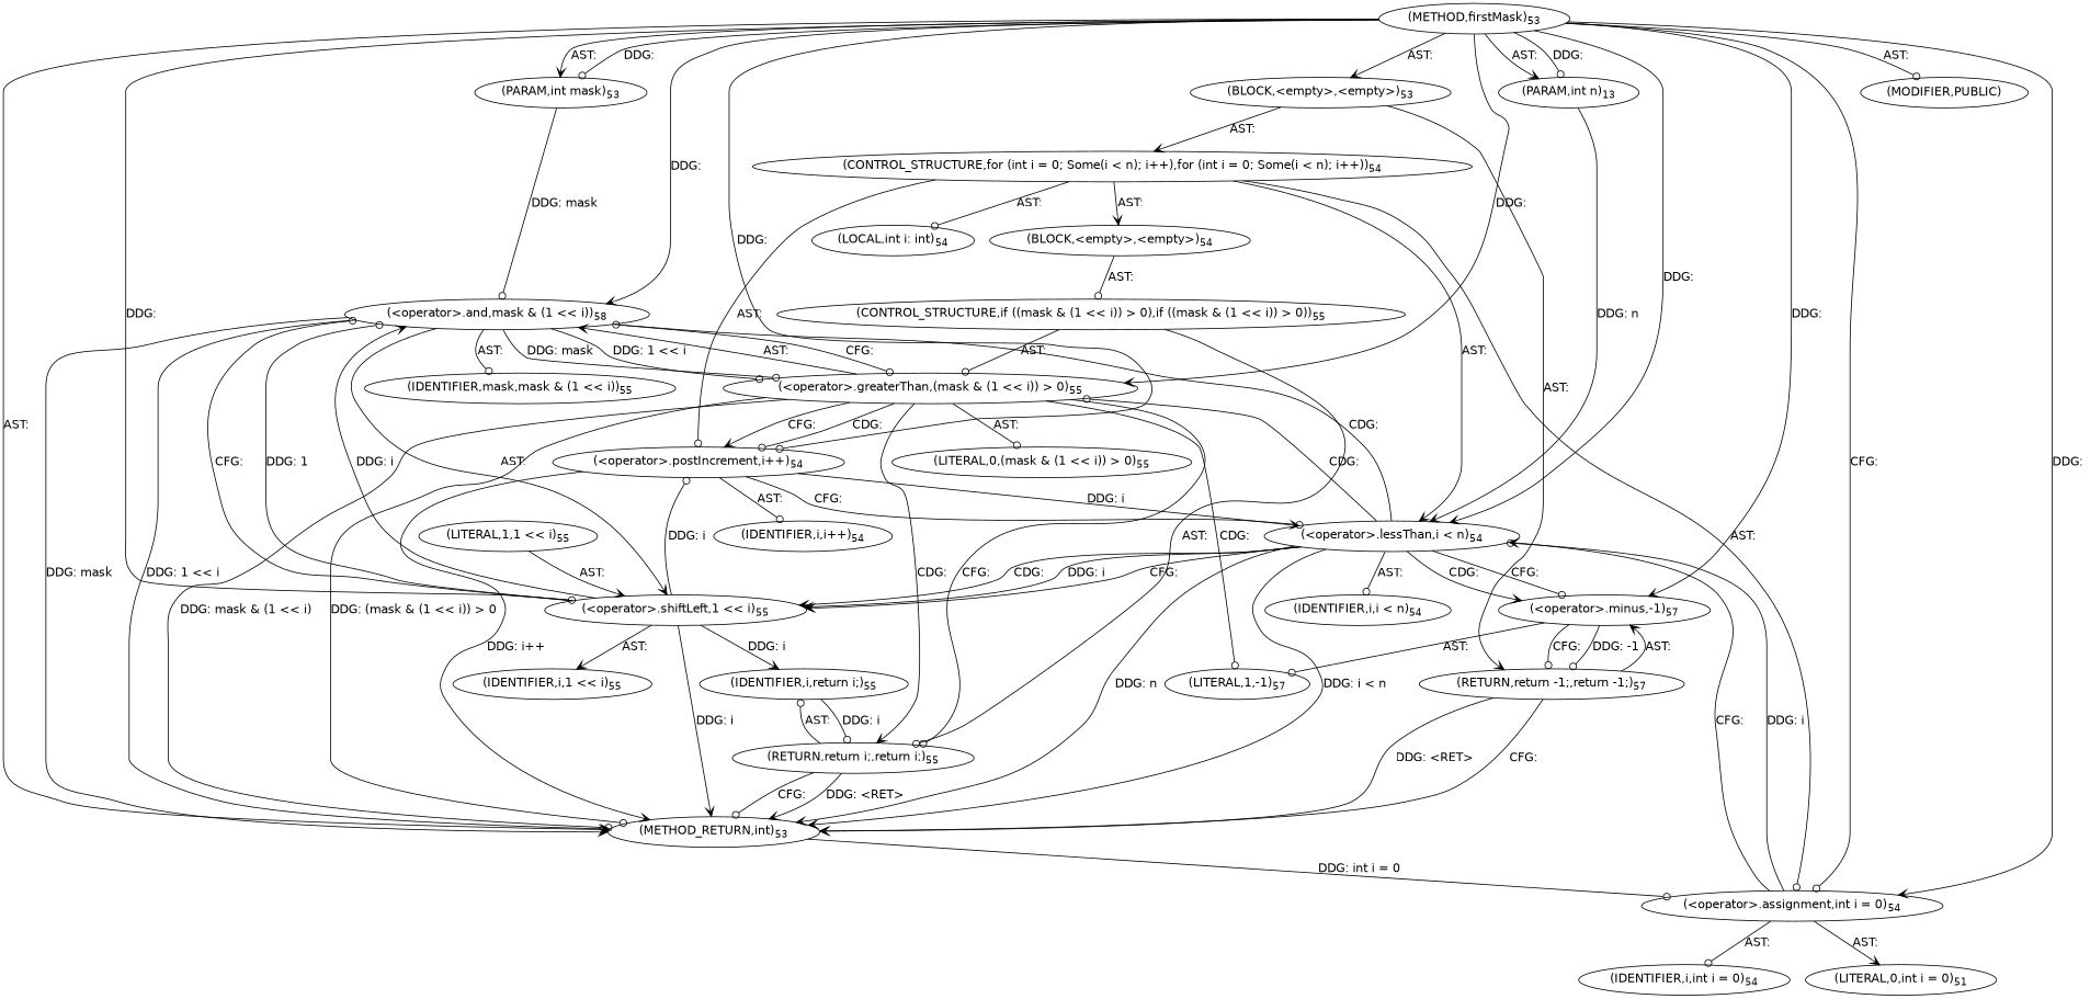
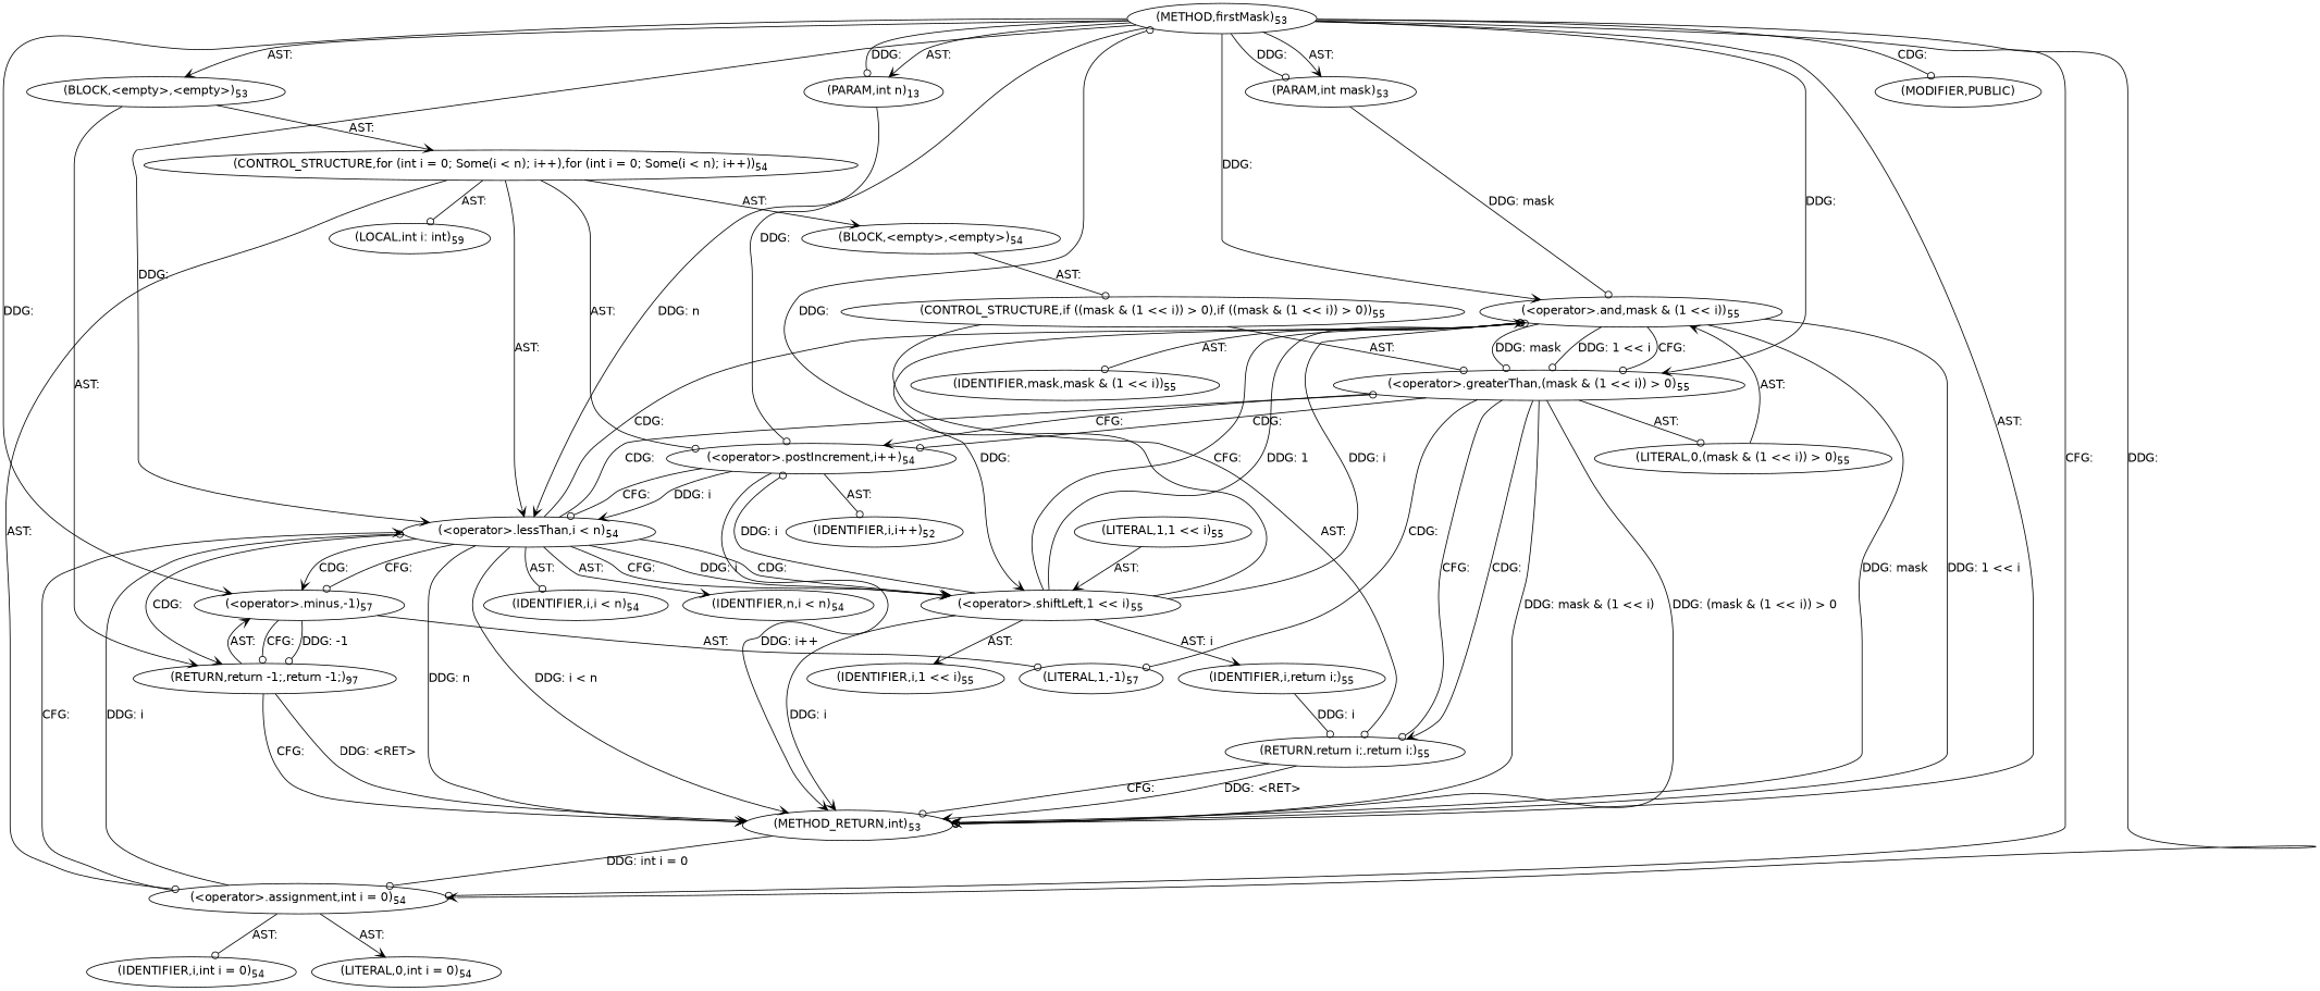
  digraph {
    fontname="DejaVu Sans"
    node [fontname="DejaVu Sans"]
    edge [arrowhead=vee fontname="DejaVu Sans"]
    n1 [label=<(METHOD,firstMask)<SUB>53</SUB>>]
    n2 [label=<(PARAM,int mask)<SUB>53</SUB>>]
    n3 [label=<(PARAM,int n)<SUB>13</SUB>>]
    n4 [label=<(BLOCK,&lt;empty&gt;,&lt;empty&gt;)<SUB>53</SUB>>]
    n5 [label=<(&lt;operator&gt;.assignment,int i = 0)<SUB>54</SUB>>]
    n6 [label=<(&lt;operator&gt;.lessThan,i &lt; n)<SUB>54</SUB>>]
    n7 [label=<(&lt;operator&gt;.postIncrement,i++)<SUB>54</SUB>>]
    n8 [label=<(&lt;operator&gt;.greaterThan,(mask &amp; (1 &lt;&lt; i)) &gt; 0)<SUB>55</SUB>>]
-   n9 [label=<(&lt;operator&gt;.and,mask &amp; (1 &lt;&lt; i))<SUB>58</SUB>>]
+   n9 [label=<(&lt;operator&gt;.and,mask &amp; (1 &lt;&lt; i))<SUB>55</SUB>>]
    n10 [label=<(&lt;operator&gt;.shiftLeft,1 &lt;&lt; i)<SUB>55</SUB>>]
    n11 [label=<(&lt;operator&gt;.minus,-1)<SUB>57</SUB>>]
    n12 [label=<(MODIFIER,PUBLIC)>]
    n13 [label=<(METHOD_RETURN,int)<SUB>53</SUB>>]
    n14 [label=<(CONTROL_STRUCTURE,for (int i = 0; Some(i &lt; n); i++),for (int i = 0; Some(i &lt; n); i++))<SUB>54</SUB>>]
-   n15 [label=<(RETURN,return -1;,return -1;)<SUB>57</SUB>>]
+   n15 [label=<(RETURN,return -1;,return -1;)<SUB>97</SUB>>]
    n16 [label=<(IDENTIFIER,i,int i = 0)<SUB>54</SUB>>]
-   n17 [label=<(LITERAL,0,int i = 0)<SUB>51</SUB>>]
+   n17 [label=<(LITERAL,0,int i = 0)<SUB>54</SUB>>]
    n18 [label=<(IDENTIFIER,i,i &lt; n)<SUB>54</SUB>>]
-   n20 [label=<(IDENTIFIER,i,i++)<SUB>54</SUB>>]
+   n19 [label=<(IDENTIFIER,n,i &lt; n)<SUB>54</SUB>>]
+   n20 [label=<(IDENTIFIER,i,i++)<SUB>52</SUB>>]
    n21 [label=<(RETURN,return i;,return i;)<SUB>55</SUB>>]
    n22 [label=<(LITERAL,0,(mask &amp; (1 &lt;&lt; i)) &gt; 0)<SUB>55</SUB>>]
    n23 [label=<(LITERAL,1,-1)<SUB>57</SUB>>]
    n24 [label=<(IDENTIFIER,mask,mask &amp; (1 &lt;&lt; i))<SUB>55</SUB>>]
    n25 [label=<(IDENTIFIER,i,return i;)<SUB>55</SUB>>]
    n26 [label=<(IDENTIFIER,i,1 &lt;&lt; i)<SUB>55</SUB>>]
-   n27 [label=<(LOCAL,int i: int)<SUB>54</SUB>>]
+   n27 [label=<(LOCAL,int i: int)<SUB>59</SUB>>]
    n28 [label=<(BLOCK,&lt;empty&gt;,&lt;empty&gt;)<SUB>54</SUB>>]
    n29 [label=<(CONTROL_STRUCTURE,if ((mask &amp; (1 &lt;&lt; i)) &gt; 0),if ((mask &amp; (1 &lt;&lt; i)) &gt; 0))<SUB>55</SUB>>]
    n30 [label=<(LITERAL,1,1 &lt;&lt; i)<SUB>55</SUB>>]
    n1 -> n2 [label="AST: "]
    n1 -> n2 [arrowhead=odot label="DDG: "]
    n1 -> n3 [label="AST: "]
    n1 -> n3 [arrowhead=odot label="DDG: "]
    n1 -> n4 [label="AST: "]
    n1 -> n5 [arrowhead=odot label="CFG: "]
    n1 -> n5 [label="DDG: "]
    n1 -> n6 [label="DDG: "]
    n1 -> n7 [arrowhead=odot label="DDG: "]
    n1 -> n8 [label="DDG: "]
    n1 -> n9 [label="DDG: "]
-   n1 -> n10 [arrowhead=odot label="DDG: "]
+   n10 -> n1 [arrowhead=odot label="DDG: "]
    n1 -> n11 [label="DDG: "]
-   n1 -> n12 [arrowhead=odot label="AST: "]
-   n1 -> n13 [label="AST: "]
+   n1 -> n12 [arrowhead=odot label="CDG: "]
+   n1 -> n13 [arrowhead=odot label="AST: "]
    n2 -> n9 [arrowhead=odot label="DDG: mask"]
    n3 -> n6 [label="DDG: n"]
    n4 -> n14 [label="AST: "]
    n4 -> n15 [label="AST: "]
    n5 -> n6 [label="CFG: "]
    n5 -> n6 [arrowhead=odot label="DDG: i"]
    n5 -> n16 [arrowhead=odot label="AST: "]
    n5 -> n17 [label="AST: "]
    n6 -> n8 [arrowhead=odot label="CDG: "]
    n6 -> n9 [arrowhead=odot label="CDG: "]
    n6 -> n10 [label="CFG: "]
    n6 -> n10 [label="DDG: i"]
    n6 -> n10 [label="CDG: "]
    n6 -> n11 [arrowhead=odot label="CFG: "]
    n6 -> n11 [label="CDG: "]
    n6 -> n13 [label="DDG: n"]
    n6 -> n13 [label="DDG: i &lt; n"]
+   n6 -> n15 [label="CDG: "]
    n6 -> n18 [arrowhead=odot label="AST: "]
+   n6 -> n19 [label="AST: "]
    n7 -> n6 [arrowhead=odot label="CFG: "]
    n7 -> n6 [label="DDG: i"]
    n7 -> n13 [label="DDG: i++"]
    n7 -> n20 [arrowhead=odot label="AST: "]
    n8 -> n7 [label="CFG: "]
    n8 -> n7 [arrowhead=odot label="CDG: "]
-   n8 -> n9 [label="AST: "]
+   n22 -> n9 [label="AST: "]
    n8 -> n13 [arrowhead=odot label="DDG: mask &amp; (1 &lt;&lt; i)"]
    n8 -> n13 [arrowhead=odot label="DDG: (mask &amp; (1 &lt;&lt; i)) &gt; 0"]
    n8 -> n21 [arrowhead=odot label="CFG: "]
    n8 -> n21 [label="CDG: "]
    n8 -> n22 [arrowhead=odot label="AST: "]
    n8 -> n23 [arrowhead=odot label="CDG: "]
    n9 -> n8 [arrowhead=odot label="CFG: "]
    n9 -> n8 [arrowhead=odot label="DDG: mask"]
    n9 -> n8 [arrowhead=odot label="DDG: 1 &lt;&lt; i"]
-   n9 -> n10 [label="AST: "]
+   n9 -> n10 [label="DDG: "]
    n9 -> n13 [label="DDG: mask"]
    n9 -> n13 [label="DDG: 1 &lt;&lt; i"]
    n9 -> n24 [arrowhead=odot label="AST: "]
    n10 -> n7 [arrowhead=odot label="DDG: i"]
    n10 -> n9 [arrowhead=odot label="CFG: "]
    n10 -> n9 [arrowhead=odot label="DDG: 1"]
    n10 -> n9 [label="DDG: i"]
    n10 -> n13 [label="DDG: i"]
-   n10 -> n25 [label="DDG: i"]
+   n10 -> n25 [label="AST: i"]
    n10 -> n26 [label="AST: "]
    n11 -> n15 [arrowhead=odot label="CFG: "]
    n11 -> n15 [arrowhead=odot label="DDG: -1"]
    n11 -> n23 [arrowhead=odot label="AST: "]
    n13 -> n5 [arrowhead=odot label="DDG: int i = 0"]
    n14 -> n5 [arrowhead=odot label="AST: "]
    n14 -> n6 [label="AST: "]
    n14 -> n7 [arrowhead=odot label="AST: "]
    n14 -> n27 [arrowhead=odot label="AST: "]
    n14 -> n28 [label="AST: "]
    n15 -> n11 [label="AST: "]
    n15 -> n13 [label="CFG: "]
    n15 -> n13 [label="DDG: &lt;RET&gt;"]
    n21 -> n13 [arrowhead=odot label="CFG: "]
    n21 -> n13 [label="DDG: &lt;RET&gt;"]
-   n21 -> n25 [arrowhead=odot label="AST: "]
    n25 -> n21 [arrowhead=odot label="DDG: i"]
    n28 -> n29 [arrowhead=odot label="AST: "]
    n29 -> n8 [arrowhead=odot label="AST: "]
    n29 -> n21 [arrowhead=odot label="AST: "]
    n30 -> n10 [label="AST: "]
  }
